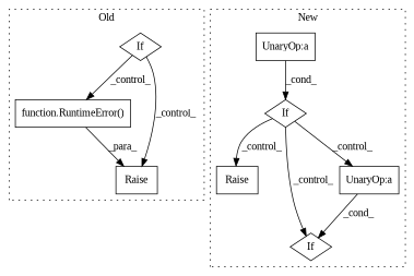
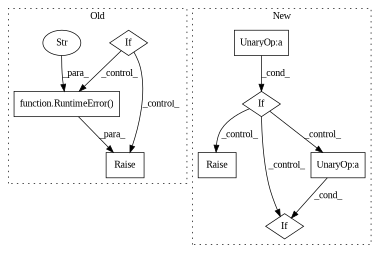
  digraph {
    fontname="Liberation Serif"
    node [a=96 fontname="Liberation Serif" l=3 shape=box]
    edge [fontname="Liberation Serif"]
    n1 [a=75 l="34,1" label="function.RuntimeError()" s="4550,4631"]
    n2 [a=91 l=6 label=Raise s=4544]
    n3 [label=If s=4294 shape=diamond]
+   n4 [a=66 l=47 label=Str s=4584 shape=ellipse]
    n5 [label=If s=4346 shape=diamond]
    n6 [a=91 l=6 label=Raise s=4399]
    n7 [label=If s=4514 shape=diamond]
    n8 [a=61 l=42 label="UnaryOp:a" s=4517]
    n9 [a=61 l=36 label="UnaryOp:a" s=4349]
    subgraph cluster_1 {
      label=Old
      style=dotted
      n1
      n2
      n3
+     n4
    }
    subgraph cluster_2 {
      label=New
      style=dotted
      n5
      n6
      n7
      n8
      n9
    }
    n1 -> n2 [label=_para_]
    n3 -> n1 [label=_control_]
    n3 -> n2 [label=_control_]
+   n4 -> n1 [label=_para_]
    n5 -> n6 [label=_control_]
    n5 -> n7 [label=_control_]
    n5 -> n8 [label=_control_]
    n8 -> n7 [label=_cond_]
    n9 -> n5 [label=_cond_]
  }
